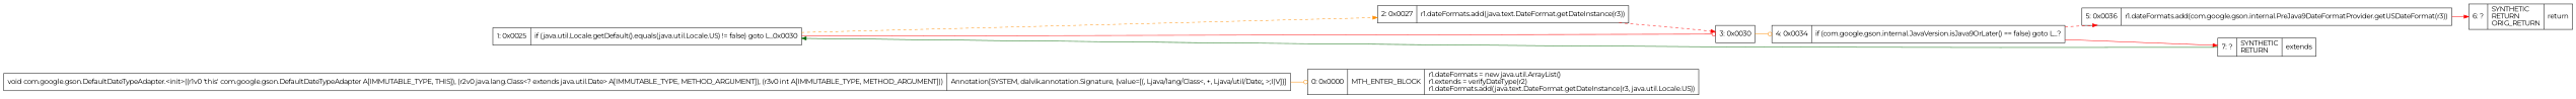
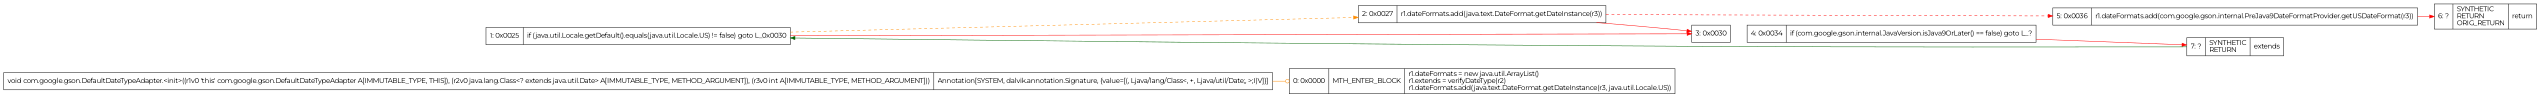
  digraph {
    fontname=Montserrat
    rankdir=LR
    node [fontname=Montserrat shape=record]
    edge [arrowhead=normal color=red fontname=Montserrat]
    n1 [label="{0\:\ 0x0000|MTH_ENTER_BLOCK\l|r1.dateFormats = new java.util.ArrayList()\lr1.extends = verifyDateType(r2)\lr1.dateFormats.add(java.text.DateFormat.getDateInstance(r3, java.util.Locale.US))\l}"]
    n2 [label="{1\:\ 0x0025|if (java.util.Locale.getDefault().equals(java.util.Locale.US) != false) goto L_0x0030\l}"]
    n3 [label="{2\:\ 0x0027|r1.dateFormats.add(java.text.DateFormat.getDateInstance(r3))\l}"]
    n4 [label="{3\:\ 0x0030}"]
    n5 [label="{4\:\ 0x0034|if (com.google.gson.internal.JavaVersion.isJava9OrLater() == false) goto L_?\l}"]
    n6 [label="{5\:\ 0x0036|r1.dateFormats.add(com.google.gson.internal.PreJava9DateFormatProvider.getUSDateFormat(r3))\l}"]
    n7 [label="{7\:\ ?|SYNTHETIC\lRETURN\l|extends\l}"]
    n8 [label="{6\:\ ?|SYNTHETIC\lRETURN\lORIG_RETURN\l|return\l}"]
    n9 [label="{void com.google.gson.DefaultDateTypeAdapter.\<init\>((r1v0 'this' com.google.gson.DefaultDateTypeAdapter A[IMMUTABLE_TYPE, THIS]), (r2v0 java.lang.Class\<? extends java.util.Date\> A[IMMUTABLE_TYPE, METHOD_ARGUMENT]), (r3v0 int A[IMMUTABLE_TYPE, METHOD_ARGUMENT]))  | Annotation[SYSTEM, dalvik.annotation.Signature, \{value=[(, Ljava\/lang\/Class\<, +, Ljava\/util\/Date;, \>;I)V]\}]\l}"]
    n2 -> n3 [color=darkorange style=dashed]
-   n2 -> n4 [arrowhead=odot]
-   n3 -> n4 [style=dashed]
-   n4 -> n5 [arrowhead=odot color=darkorange]
-   n5 -> n6 [style=dashed]
+   n2 -> n4
+   n3 -> n4
+   n3 -> n6 [style=dashed]
    n5 -> n7
    n6 -> n8
    n7 -> n2 [color=darkgreen]
    n9 -> n1 [arrowhead=odot color=darkorange]
  }
